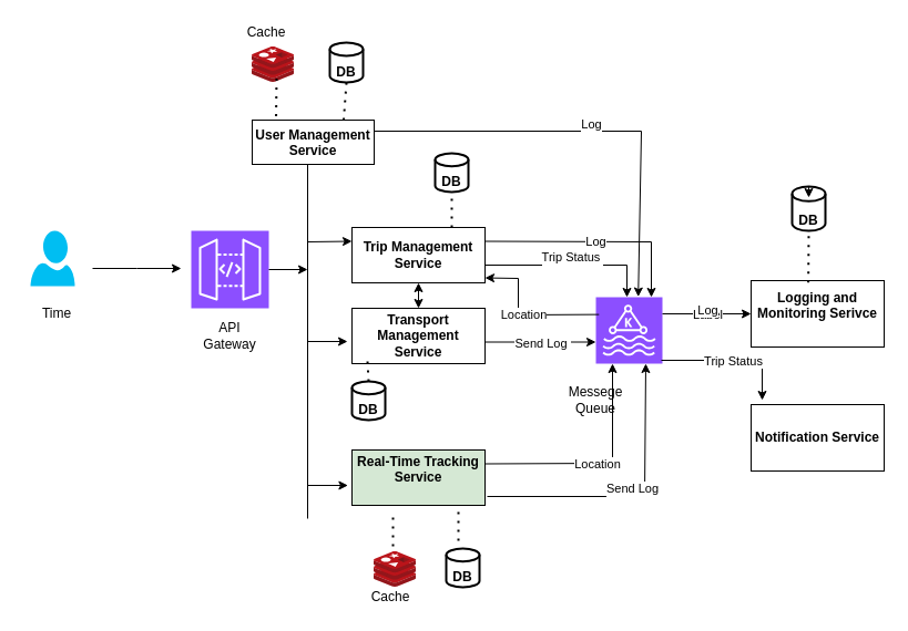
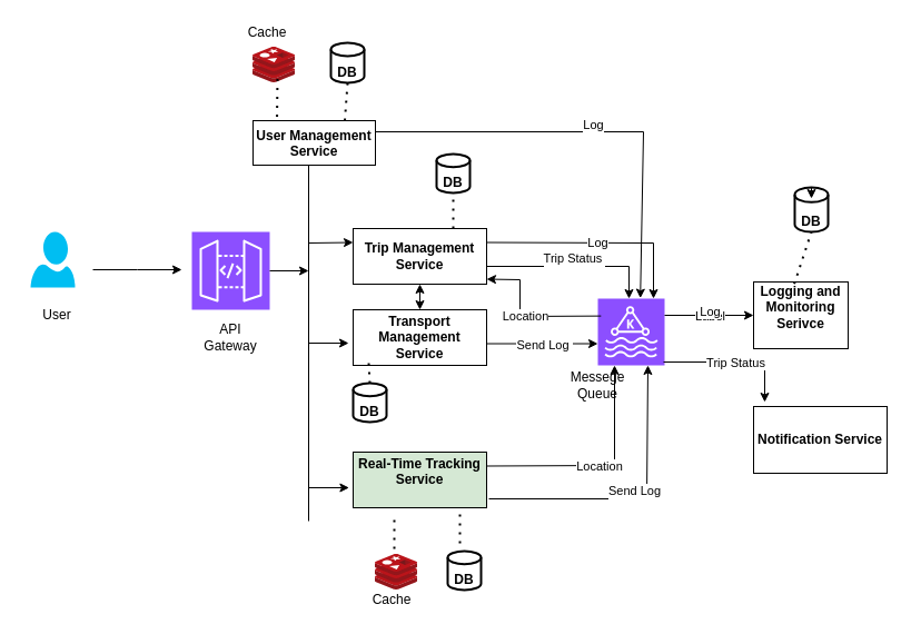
  <mxCell id="0" />
  <mxCell id="1" parent="0" />
  <mxCell id="2" value="" style="verticalLabelPosition=bottom;html=1;verticalAlign=top;align=center;strokeColor=none;fillColor=#00BEF2;shape=mxgraph.azure.user;" parent="1" vertex="1"><mxGeometry x="27" y="208" width="40" height="50" as="geometry" /></mxCell>
  <mxCell id="3" value="" style="sketch=0;points=[[0,0,0],[0.25,0,0],[0.5,0,0],[0.75,0,0],[1,0,0],[0,1,0],[0.25,1,0],[0.5,1,0],[0.75,1,0],[1,1,0],[0,0.25,0],[0,0.5,0],[0,0.75,0],[1,0.25,0],[1,0.5,0],[1,0.75,0]];outlineConnect=0;fontColor=#232F3E;fillColor=#8C4FFF;strokeColor=#ffffff;dashed=0;verticalLabelPosition=bottom;verticalAlign=top;align=center;html=1;fontSize=12;fontStyle=0;aspect=fixed;shape=mxgraph.aws4.resourceIcon;resIcon=mxgraph.aws4.api_gateway;" parent="1" vertex="1"><mxGeometry x="172" y="208" width="70" height="70" as="geometry" /></mxCell>
- <mxCell id="4" value="Time" style="text;html=1;align=center;verticalAlign=middle;whiteSpace=wrap;rounded=0;" parent="1" vertex="1"><mxGeometry x="20.75" y="268" width="60" height="30" as="geometry" /></mxCell>
+ <mxCell id="4" value="User" style="text;html=1;align=center;verticalAlign=middle;whiteSpace=wrap;rounded=0;" parent="1" vertex="1"><mxGeometry x="20.75" y="268" width="60" height="30" as="geometry" /></mxCell>
  <mxCell id="5" value="API Gateway" style="text;html=1;align=center;verticalAlign=middle;whiteSpace=wrap;rounded=0;" parent="1" vertex="1"><mxGeometry x="177" y="288" width="60" height="30" as="geometry" /></mxCell>
  <mxCell id="6" value="" style="endArrow=classic;html=1;rounded=0;" parent="1" edge="1"><mxGeometry width="50" height="50" relative="1" as="geometry"><mxPoint x="83" y="242" as="sourcePoint" /><mxPoint x="163" y="242" as="targetPoint" /><Array as="points"><mxPoint x="123" y="242" /></Array></mxGeometry></mxCell>
  <mxCell id="7" value="Trip Management Service" style="rounded=0;whiteSpace=wrap;html=1;fontStyle=1" parent="1" vertex="1"><mxGeometry x="317" y="205" width="120" height="50" as="geometry" /></mxCell>
  <mxCell id="8" value="Transport Management Service" style="rounded=0;whiteSpace=wrap;html=1;fontStyle=1" parent="1" vertex="1"><mxGeometry x="317" y="278" width="120" height="50" as="geometry" /></mxCell>
  <mxCell id="9" value="Real-Time Tracking&lt;div&gt;Service&lt;/div&gt;&lt;div&gt;&amp;nbsp;&lt;/div&gt;" style="rounded=0;whiteSpace=wrap;html=1;fontStyle=1;fillColor=#d5e8d4;" parent="1" vertex="1"><mxGeometry x="317" y="406" width="120" height="50" as="geometry" /></mxCell>
  <mxCell id="10" value="User Management Service&lt;div&gt;&lt;br&gt;&lt;/div&gt;" style="rounded=0;whiteSpace=wrap;html=1;align=center;verticalAlign=top;fontStyle=1" parent="1" vertex="1"><mxGeometry x="227" y="108" width="110" height="40" as="geometry" /></mxCell>
- <mxCell id="11" value="&lt;div&gt;Logging and Monitoring Serivce&lt;/div&gt;&lt;div&gt;&lt;br&gt;&lt;/div&gt;" style="rounded=0;whiteSpace=wrap;html=1;fontStyle=1" parent="1" vertex="1"><mxGeometry x="677" y="253" width="120" height="60" as="geometry" /></mxCell>
+ <mxCell id="11" value="&lt;div&gt;Logging and Monitoring Serivce&lt;/div&gt;&lt;div&gt;&lt;br&gt;&lt;/div&gt;" style="rounded=0;whiteSpace=wrap;html=1;fontStyle=1" parent="1" vertex="1"><mxGeometry x="677" y="253" width="85" height="60" as="geometry" /></mxCell>
  <mxCell id="12" value="Notification Service" style="rounded=0;whiteSpace=wrap;html=1;fontStyle=1" parent="1" vertex="1"><mxGeometry x="677" y="365" width="120" height="60" as="geometry" /></mxCell>
  <mxCell id="13" style="edgeStyle=orthogonalEdgeStyle;rounded=0;orthogonalLoop=1;jettySize=auto;html=1;exitX=1;exitY=0.5;exitDx=0;exitDy=0;exitPerimeter=0;" parent="1" source="3" edge="1"><mxGeometry relative="1" as="geometry"><mxPoint x="277" y="243" as="targetPoint" /></mxGeometry></mxCell>
  <mxCell id="14" value="DB" style="strokeWidth=2;html=1;shape=mxgraph.flowchart.database;whiteSpace=wrap;verticalAlign=bottom;fontStyle=1" parent="1" vertex="1"><mxGeometry x="392" y="138" width="30" height="35" as="geometry" /></mxCell>
  <mxCell id="15" value="DB" style="strokeWidth=2;html=1;shape=mxgraph.flowchart.database;whiteSpace=wrap;verticalAlign=bottom;fontStyle=1" parent="1" vertex="1"><mxGeometry x="297" y="38" width="30" height="36" as="geometry" /></mxCell>
  <mxCell id="16" value="" style="image;sketch=0;aspect=fixed;html=1;points=[];align=center;fontSize=12;image=img/lib/mscae/Cache_Redis_Product.svg;" parent="1" vertex="1"><mxGeometry x="227" y="42" width="38.1" height="32" as="geometry" /></mxCell>
  <mxCell id="17" value="" style="sketch=0;points=[[0,0,0],[0.25,0,0],[0.5,0,0],[0.75,0,0],[1,0,0],[0,1,0],[0.25,1,0],[0.5,1,0],[0.75,1,0],[1,1,0],[0,0.25,0],[0,0.5,0],[0,0.75,0],[1,0.25,0],[1,0.5,0],[1,0.75,0]];outlineConnect=0;fontColor=#232F3E;fillColor=#8C4FFF;strokeColor=#ffffff;dashed=0;verticalLabelPosition=bottom;verticalAlign=top;align=center;html=1;fontSize=12;fontStyle=0;aspect=fixed;shape=mxgraph.aws4.resourceIcon;resIcon=mxgraph.aws4.managed_streaming_for_kafka;" parent="1" vertex="1"><mxGeometry x="537" y="268" width="60" height="60" as="geometry" /></mxCell>
  <mxCell id="18" value="" style="endArrow=none;dashed=1;html=1;dashPattern=1 3;strokeWidth=2;rounded=0;entryX=0.5;entryY=1;entryDx=0;entryDy=0;entryPerimeter=0;exitX=0.75;exitY=0;exitDx=0;exitDy=0;" parent="1" source="7" target="14" edge="1"><mxGeometry width="50" height="50" relative="1" as="geometry"><mxPoint x="432" y="218" as="sourcePoint" /><mxPoint x="427" y="198" as="targetPoint" /></mxGeometry></mxCell>
  <mxCell id="19" value="" style="endArrow=none;dashed=1;html=1;dashPattern=1 3;strokeWidth=2;rounded=0;entryX=0.577;entryY=0.887;entryDx=0;entryDy=0;entryPerimeter=0;exitX=0.196;exitY=-0.09;exitDx=0;exitDy=0;exitPerimeter=0;" parent="1" source="10" target="16" edge="1"><mxGeometry width="50" height="50" relative="1" as="geometry"><mxPoint x="257" y="108" as="sourcePoint" /><mxPoint x="427" y="198" as="targetPoint" /></mxGeometry></mxCell>
  <mxCell id="20" value="" style="endArrow=none;dashed=1;html=1;dashPattern=1 3;strokeWidth=2;rounded=0;entryX=0.5;entryY=1;entryDx=0;entryDy=0;entryPerimeter=0;exitX=0.75;exitY=0;exitDx=0;exitDy=0;" parent="1" source="10" target="15" edge="1"><mxGeometry width="50" height="50" relative="1" as="geometry"><mxPoint x="417" y="98" as="sourcePoint" /><mxPoint x="427" y="198" as="targetPoint" /></mxGeometry></mxCell>
  <mxCell id="21" value="DB" style="strokeWidth=2;html=1;shape=mxgraph.flowchart.database;whiteSpace=wrap;verticalAlign=bottom;fontStyle=1" parent="1" vertex="1"><mxGeometry x="714" y="168" width="30" height="40" as="geometry" /></mxCell>
  <mxCell id="22" style="edgeStyle=orthogonalEdgeStyle;rounded=0;orthogonalLoop=1;jettySize=auto;html=1;exitX=0.5;exitY=0;exitDx=0;exitDy=0;exitPerimeter=0;entryX=0.5;entryY=0.25;entryDx=0;entryDy=0;entryPerimeter=0;" parent="1" source="21" target="21" edge="1"><mxGeometry relative="1" as="geometry" /></mxCell>
  <mxCell id="23" value="" style="image;sketch=0;aspect=fixed;html=1;points=[];align=center;fontSize=12;image=img/lib/mscae/Cache_Redis_Product.svg;" parent="1" vertex="1"><mxGeometry x="337" y="498" width="38.1" height="32" as="geometry" /></mxCell>
  <mxCell id="24" value="" style="endArrow=none;dashed=1;html=1;dashPattern=1 3;strokeWidth=2;rounded=0;" parent="1" edge="1"><mxGeometry width="50" height="50" relative="1" as="geometry"><mxPoint x="413" y="462" as="sourcePoint" /><mxPoint x="413" y="492" as="targetPoint" /></mxGeometry></mxCell>
  <mxCell id="25" value="DB" style="strokeWidth=2;html=1;shape=mxgraph.flowchart.database;whiteSpace=wrap;verticalAlign=bottom;fontStyle=1" parent="1" vertex="1"><mxGeometry x="402" y="495" width="30" height="35" as="geometry" /></mxCell>
  <mxCell id="26" value="" style="endArrow=none;dashed=1;html=1;dashPattern=1 3;strokeWidth=2;rounded=0;entryX=0.691;entryY=1.04;entryDx=0;entryDy=0;entryPerimeter=0;" parent="1" edge="1"><mxGeometry width="50" height="50" relative="1" as="geometry"><mxPoint x="354" y="493" as="sourcePoint" /><mxPoint x="354" y="465" as="targetPoint" /></mxGeometry></mxCell>
  <mxCell id="27" value="" style="endArrow=none;html=1;rounded=0;" parent="1" edge="1"><mxGeometry width="50" height="50" relative="1" as="geometry"><mxPoint x="277" y="468" as="sourcePoint" /><mxPoint x="277" y="148" as="targetPoint" /></mxGeometry></mxCell>
  <mxCell id="28" value="" style="endArrow=classic;html=1;rounded=0;entryX=0;entryY=0.25;entryDx=0;entryDy=0;" parent="1" target="7" edge="1"><mxGeometry width="50" height="50" relative="1" as="geometry"><mxPoint x="277" y="218" as="sourcePoint" /><mxPoint x="427" y="198" as="targetPoint" /></mxGeometry></mxCell>
  <mxCell id="29" value="" style="endArrow=classic;html=1;rounded=0;" parent="1" edge="1"><mxGeometry width="50" height="50" relative="1" as="geometry"><mxPoint x="277" y="308" as="sourcePoint" /><mxPoint x="313" y="308" as="targetPoint" /></mxGeometry></mxCell>
  <mxCell id="30" value="Log" style="endArrow=classic;html=1;rounded=0;exitX=1;exitY=0.25;exitDx=0;exitDy=0;" parent="1" source="7" edge="1"><mxGeometry relative="1" as="geometry"><mxPoint x="347" y="328" as="sourcePoint" /><mxPoint x="587" y="268" as="targetPoint" /><Array as="points"><mxPoint x="587" y="218" /></Array></mxGeometry></mxCell>
  <mxCell id="31" value="" style="endArrow=classic;html=1;rounded=0;exitX=1;exitY=0.25;exitDx=0;exitDy=0;exitPerimeter=0;entryX=0;entryY=0.5;entryDx=0;entryDy=0;" parent="1" source="17" target="11" edge="1"><mxGeometry relative="1" as="geometry"><mxPoint x="347" y="328" as="sourcePoint" /><mxPoint x="447" y="328" as="targetPoint" /></mxGeometry></mxCell>
  <mxCell id="32" value="Label" style="edgeLabel;resizable=0;html=1;;align=center;verticalAlign=middle;" parent="31" connectable="0" vertex="1"><mxGeometry relative="1" as="geometry" /></mxCell>
  <mxCell id="33" value="&lt;br&gt;&lt;div&gt;&lt;br&gt;&lt;/div&gt;" style="edgeLabel;html=1;align=center;verticalAlign=middle;resizable=0;points=[];" parent="31" vertex="1" connectable="0"><mxGeometry x="0.195" y="-2" relative="1" as="geometry"><mxPoint as="offset" /></mxGeometry></mxCell>
  <mxCell id="34" value="Log" style="edgeLabel;html=1;align=center;verticalAlign=middle;resizable=0;points=[];" parent="31" vertex="1" connectable="0"><mxGeometry x="-0.005" y="4" relative="1" as="geometry"><mxPoint as="offset" /></mxGeometry></mxCell>
  <mxCell id="35" value="" style="endArrow=none;dashed=1;html=1;dashPattern=1 3;strokeWidth=2;rounded=0;entryX=0.5;entryY=1;entryDx=0;entryDy=0;entryPerimeter=0;exitX=0.43;exitY=0.03;exitDx=0;exitDy=0;exitPerimeter=0;" parent="1" source="11" target="21" edge="1"><mxGeometry width="50" height="50" relative="1" as="geometry"><mxPoint x="377" y="348" as="sourcePoint" /><mxPoint x="427" y="298" as="targetPoint" /></mxGeometry></mxCell>
  <mxCell id="36" value="" style="endArrow=classic;html=1;rounded=0;" parent="1" edge="1"><mxGeometry relative="1" as="geometry"><mxPoint x="437" y="308.5" as="sourcePoint" /><mxPoint x="537" y="308.5" as="targetPoint" /></mxGeometry></mxCell>
  <mxCell id="37" value="Label" style="edgeLabel;resizable=0;html=1;;align=center;verticalAlign=middle;" parent="36" connectable="0" vertex="1"><mxGeometry relative="1" as="geometry" /></mxCell>
  <mxCell id="38" value="Send Log&amp;nbsp;" style="edgeLabel;html=1;align=center;verticalAlign=middle;resizable=0;points=[];" parent="36" vertex="1" connectable="0"><mxGeometry x="0.016" y="-1" relative="1" as="geometry"><mxPoint as="offset" /></mxGeometry></mxCell>
  <mxCell id="39" value="Send Log&lt;div&gt;&lt;br&gt;&lt;/div&gt;" style="endArrow=classic;html=1;rounded=0;entryX=0.75;entryY=1;entryDx=0;entryDy=0;entryPerimeter=0;" parent="1" target="17" edge="1"><mxGeometry relative="1" as="geometry"><mxPoint x="439" y="448" as="sourcePoint" /><mxPoint x="581" y="365" as="targetPoint" /><Array as="points"><mxPoint x="581" y="448" /></Array></mxGeometry></mxCell>
  <mxCell id="40" value="Trip Status&amp;nbsp;&lt;div&gt;&lt;br&gt;&lt;/div&gt;" style="endArrow=classic;html=1;rounded=0;entryX=0.5;entryY=0;entryDx=0;entryDy=0;entryPerimeter=0;" parent="1" edge="1"><mxGeometry relative="1" as="geometry"><mxPoint x="437" y="239" as="sourcePoint" /><mxPoint x="565" y="268" as="targetPoint" /><Array as="points"><mxPoint x="565" y="239" /></Array></mxGeometry></mxCell>
  <mxCell id="41" value="" style="endArrow=classic;html=1;rounded=0;" parent="1" edge="1"><mxGeometry relative="1" as="geometry"><mxPoint x="596" y="325" as="sourcePoint" /><mxPoint x="687" y="361" as="targetPoint" /><Array as="points"><mxPoint x="687" y="325" /></Array></mxGeometry></mxCell>
  <mxCell id="42" value="&lt;div&gt;Trip Status&lt;/div&gt;" style="edgeLabel;resizable=0;html=1;;align=center;verticalAlign=middle;" parent="41" connectable="0" vertex="1"><mxGeometry relative="1" as="geometry" /></mxCell>
  <mxCell id="43" value="DB" style="strokeWidth=2;html=1;shape=mxgraph.flowchart.database;whiteSpace=wrap;verticalAlign=bottom;fontStyle=1" parent="1" vertex="1"><mxGeometry x="317" y="344" width="30" height="35" as="geometry" /></mxCell>
  <mxCell id="44" value="" style="endArrow=none;dashed=1;html=1;dashPattern=1 3;strokeWidth=2;rounded=0;entryX=0.5;entryY=1;entryDx=0;entryDy=0;entryPerimeter=0;exitX=0.5;exitY=0;exitDx=0;exitDy=0;exitPerimeter=0;" parent="1" source="43" edge="1"><mxGeometry width="50" height="50" relative="1" as="geometry"><mxPoint x="337" y="338" as="sourcePoint" /><mxPoint x="331" y="326" as="targetPoint" /></mxGeometry></mxCell>
  <mxCell id="45" value="" style="endArrow=classic;html=1;rounded=0;entryX=0.25;entryY=1;entryDx=0;entryDy=0;entryPerimeter=0;exitX=1;exitY=0.25;exitDx=0;exitDy=0;" parent="1" source="9" target="17" edge="1"><mxGeometry relative="1" as="geometry"><mxPoint x="437" y="428" as="sourcePoint" /><mxPoint x="447" y="328" as="targetPoint" /><Array as="points"><mxPoint x="552" y="418" /></Array></mxGeometry></mxCell>
  <mxCell id="46" value="Location&amp;nbsp;" style="edgeLabel;resizable=0;html=1;;align=center;verticalAlign=middle;" parent="45" connectable="0" vertex="1"><mxGeometry relative="1" as="geometry" /></mxCell>
  <mxCell id="47" value="" style="endArrow=classic;html=1;rounded=0;exitX=0.047;exitY=0.127;exitDx=0;exitDy=0;exitPerimeter=0;entryX=1;entryY=0.75;entryDx=0;entryDy=0;" parent="1" edge="1"><mxGeometry relative="1" as="geometry"><mxPoint x="539.82" y="283.62" as="sourcePoint" /><mxPoint x="437" y="250.5" as="targetPoint" /><Array as="points"><mxPoint x="467" y="284" /><mxPoint x="467" y="251" /></Array></mxGeometry></mxCell>
  <mxCell id="48" value="Location" style="edgeLabel;resizable=0;html=1;;align=center;verticalAlign=middle;" parent="47" connectable="0" vertex="1"><mxGeometry relative="1" as="geometry" /></mxCell>
  <mxCell id="49" value="" style="endArrow=classic;html=1;rounded=0;entryX=-0.03;entryY=0.64;entryDx=0;entryDy=0;entryPerimeter=0;" parent="1" target="9" edge="1"><mxGeometry width="50" height="50" relative="1" as="geometry"><mxPoint x="277" y="438" as="sourcePoint" /><mxPoint x="427" y="298" as="targetPoint" /></mxGeometry></mxCell>
  <mxCell id="50" value="" style="endArrow=classic;html=1;rounded=0;entryX=0.62;entryY=-0.007;entryDx=0;entryDy=0;entryPerimeter=0;exitX=1;exitY=0.25;exitDx=0;exitDy=0;exitPerimeter=0;" parent="1" source="10" edge="1"><mxGeometry relative="1" as="geometry"><mxPoint x="339" y="114" as="sourcePoint" /><mxPoint x="575.2" y="267.58" as="targetPoint" /><Array as="points"><mxPoint x="578" y="118" /></Array></mxGeometry></mxCell>
  <mxCell id="51" value="Log&lt;div&gt;&lt;br&gt;&lt;/div&gt;" style="edgeLabel;resizable=0;html=1;;align=center;verticalAlign=middle;" parent="50" connectable="0" vertex="1"><mxGeometry relative="1" as="geometry" /></mxCell>
  <mxCell id="52" value="" style="endArrow=classic;startArrow=classic;html=1;rounded=0;entryX=0.5;entryY=1;entryDx=0;entryDy=0;" parent="1" target="7" edge="1"><mxGeometry width="50" height="50" relative="1" as="geometry"><mxPoint x="377" y="278" as="sourcePoint" /><mxPoint x="427" y="298" as="targetPoint" /></mxGeometry></mxCell>
- <mxCell id="53" value="Messege&lt;div&gt;Queue&lt;/div&gt;" style="text;html=1;align=center;verticalAlign=middle;whiteSpace=wrap;rounded=0;" vertex="1" parent="1"><mxGeometry x="507" y="346" width="60" height="30" as="geometry" /></mxCell>
+ <mxCell id="53" value="Messege&lt;div&gt;Queue&lt;/div&gt;" style="text;html=1;align=center;verticalAlign=middle;whiteSpace=wrap;rounded=0;" vertex="1" parent="1"><mxGeometry x="507" y="331" width="60" height="30" as="geometry" /></mxCell>
  <mxCell id="54" value="Cache" style="text;html=1;align=center;verticalAlign=middle;whiteSpace=wrap;rounded=0;" vertex="1" parent="1"><mxGeometry x="327" y="530" width="50" height="18" as="geometry" /></mxCell>
  <mxCell id="55" value="Cache" style="text;html=1;align=center;verticalAlign=middle;whiteSpace=wrap;rounded=0;" vertex="1" parent="1"><mxGeometry x="215.1" y="20" width="50" height="18" as="geometry" /></mxCell>
